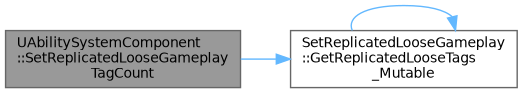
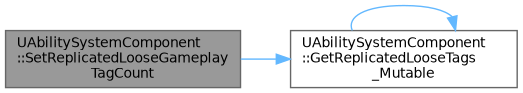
  digraph {
    rankdir=LR
    node [fontname=Helvetica fontsize=10 shape=box style=filled]
    edge [color=steelblue1 fontname=Helvetica fontsize=10 labelfontname=Helvetica labelfontsize=10 style=solid]
    n1 [color=gray40 fillcolor=grey60 fontcolor=black height=0.2 label="UAbilitySystemComponent\l::SetReplicatedLooseGameplay\lTagCount" width=0.4]
-   n2 [color=grey40 fillcolor=white height=0.2 label="SetReplicatedLooseGameplay\l::GetReplicatedLooseTags\l_Mutable" width=0.4]
+   n2 [color=grey40 fillcolor=white height=0.2 label="UAbilitySystemComponent\l::GetReplicatedLooseTags\l_Mutable" width=0.4]
    n1 -> n2
    n2 -> n2
  }
